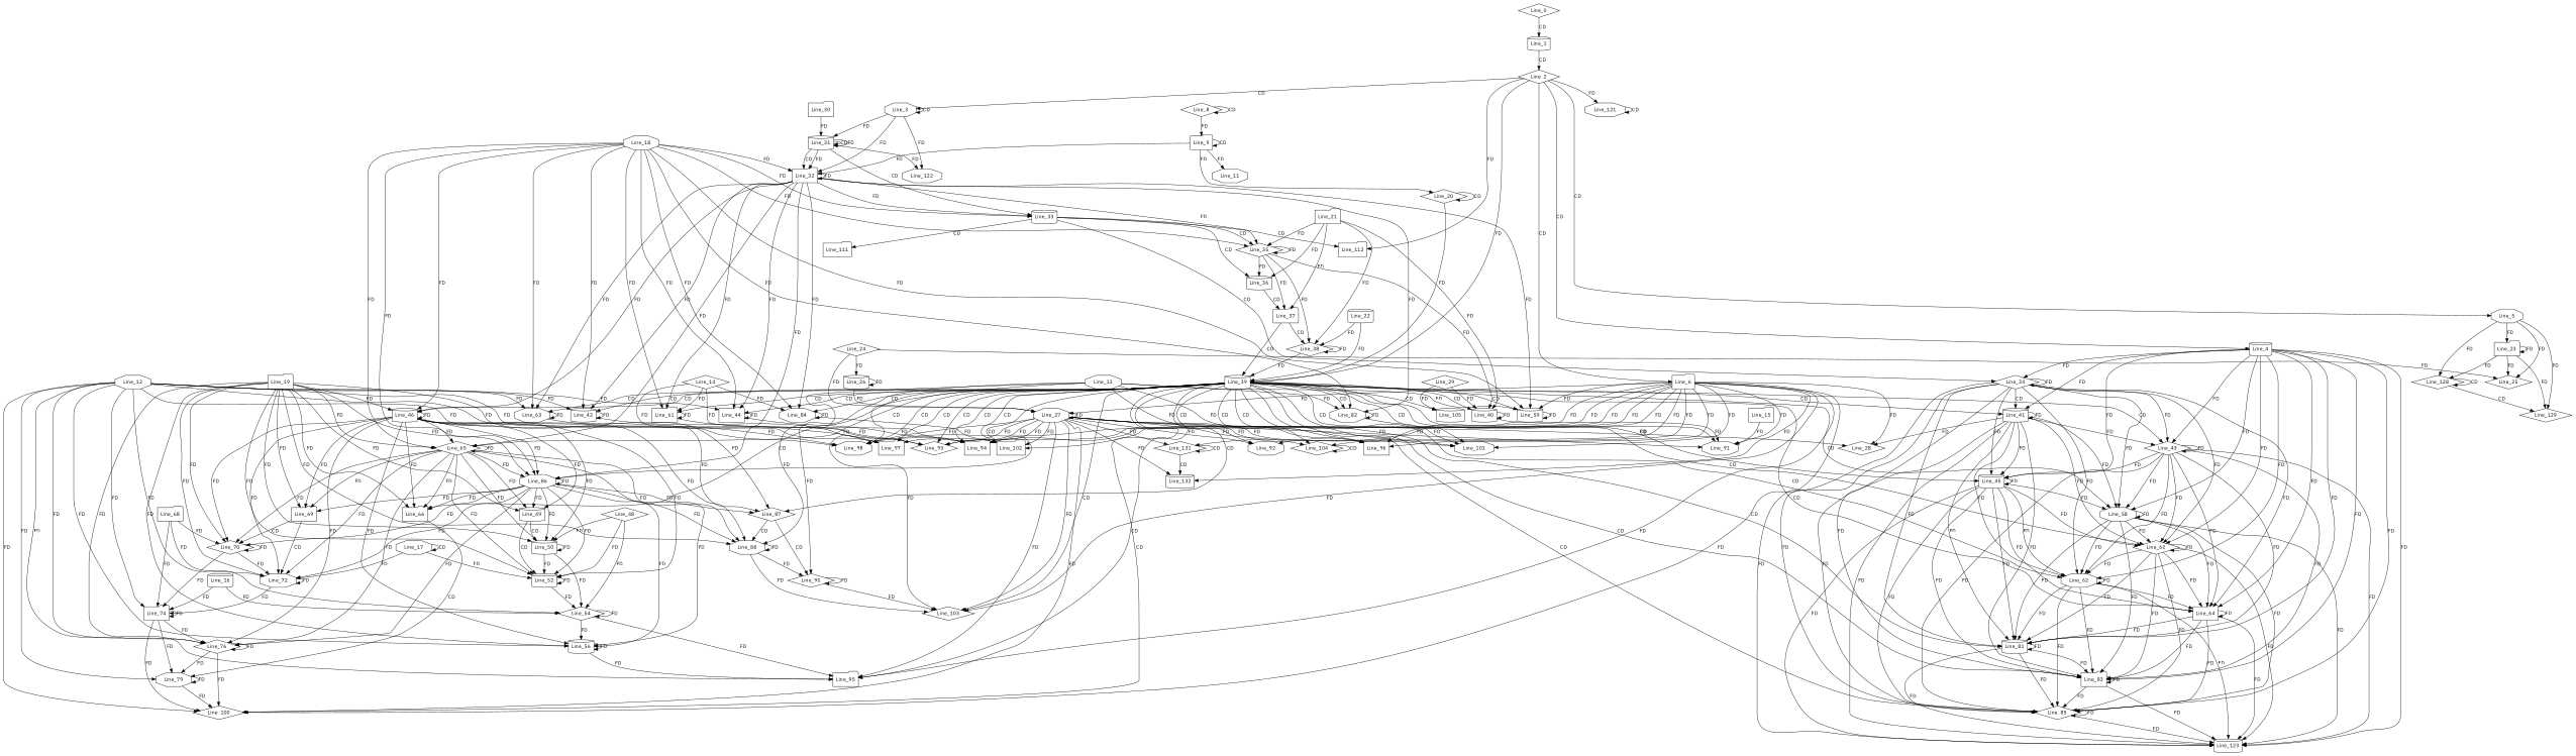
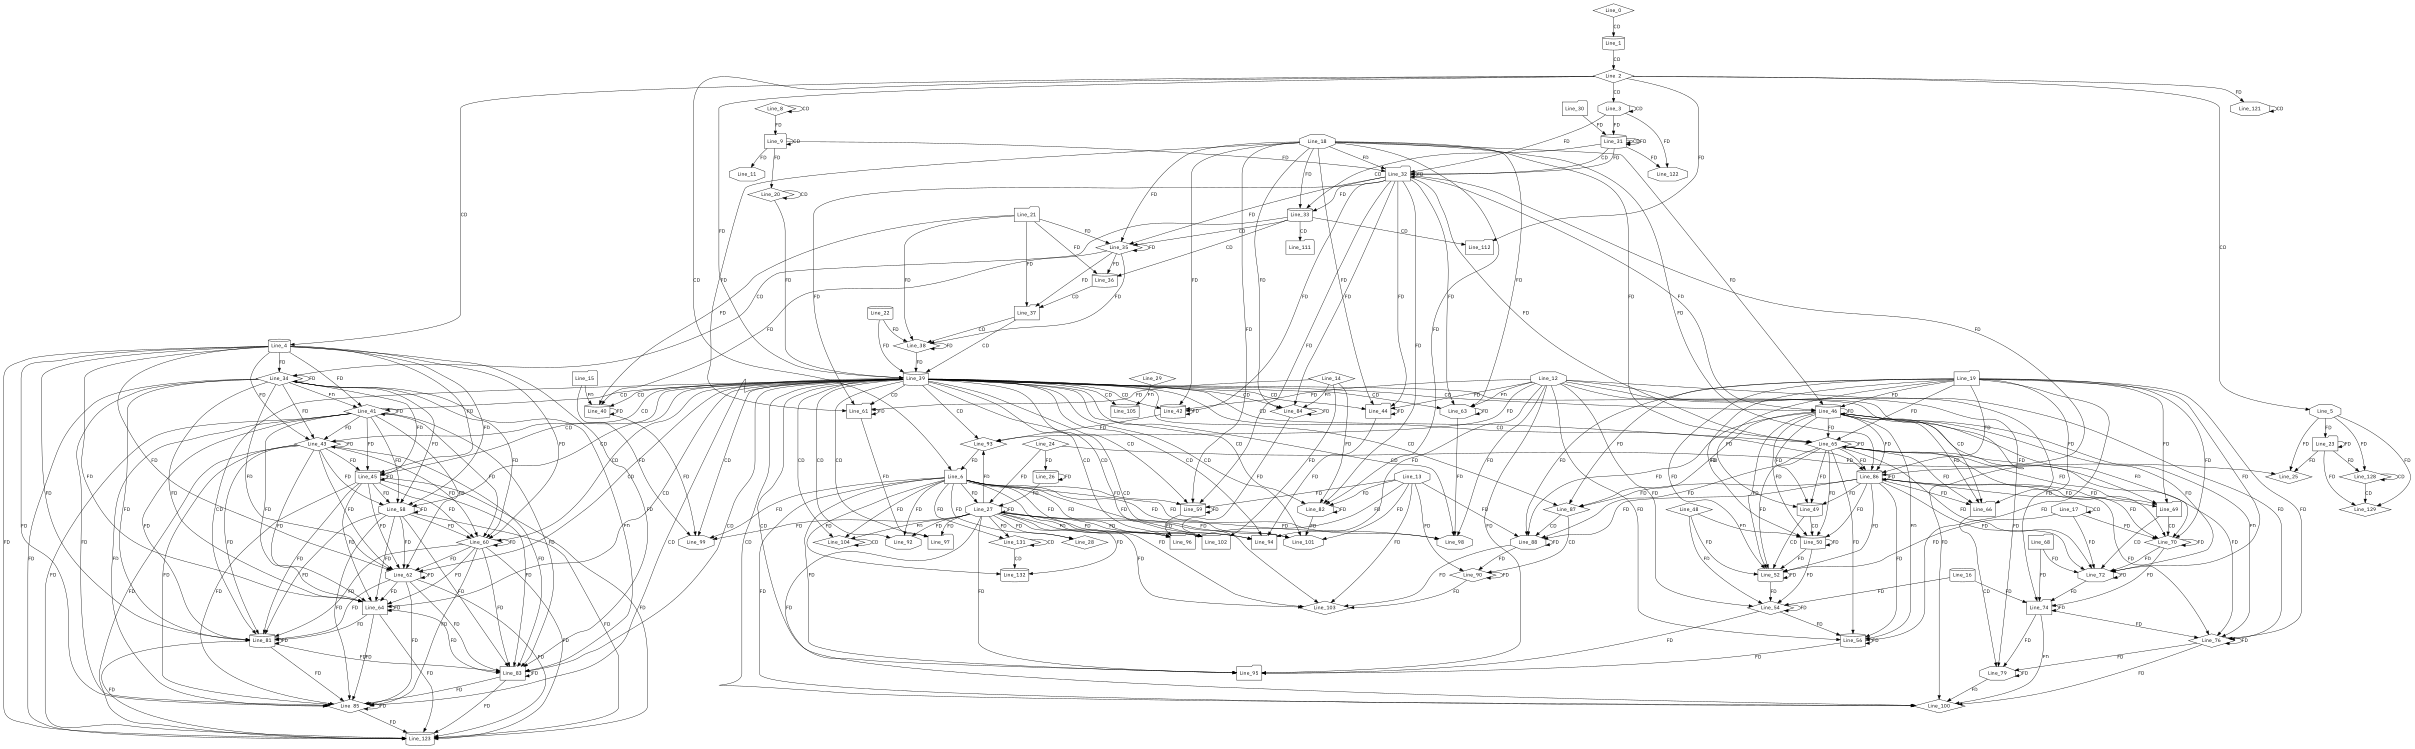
  digraph {
    fontname="IBM Plex Sans"
    node [fontname="IBM Plex Sans" shape=diamond]
    edge [fontname="IBM Plex Sans"]
    Line_1 [shape=cylinder]
    Line_0
    Line_2
    Line_3 [shape=octagon]
    Line_4 [shape=cylinder]
    Line_5 [shape=octagon]
    Line_6 [shape=folder]
    Line_39 [shape=cylinder]
    Line_112 [shape=folder]
    Line_121 [shape=octagon]
    Line_31 [shape=cylinder]
    Line_32 [shape=folder]
    Line_122 [shape=octagon]
    Line_34
-   Line_41 [shape=cylinder]
+   Line_41
    Line_43
    Line_45 [shape=cylinder]
    Line_58 [shape=octagon]
    Line_60
    Line_62 [shape=octagon]
    Line_64 [shape=folder]
    Line_81 [shape=cylinder]
    Line_83 [shape=folder]
    Line_85
    Line_123 [shape=cylinder]
    Line_23 [shape=folder]
    Line_25
    Line_128
    Line_129
    Line_27 [shape=octagon]
    Line_28
    Line_92 [shape=octagon]
    Line_93
    Line_94 [shape=folder]
    Line_95 [shape=folder]
    Line_96 [shape=folder]
    Line_98 [shape=octagon]
-   Line_99 [shape=octagon label=Line_91]
+   Line_99 [shape=octagon]
    Line_100
    Line_101 [shape=octagon]
    Line_102 [shape=folder]
    Line_103
    Line_104
    Line_131
    Line_132 [shape=cylinder]
    Line_59 [shape=cylinder]
    Line_97 [shape=folder]
    Line_42 [shape=cylinder]
    Line_44 [shape=folder]
    Line_46 [shape=cylinder]
    Line_61 [shape=folder]
    Line_63 [shape=octagon]
    Line_65
    Line_82 [shape=octagon]
-   Line_84 [shape=octagon]
-   Line_86 [shape=octagon]
+   Line_84
+   Line_86 [shape=cylinder]
    Line_40 [shape=cylinder]
    Line_66 [shape=folder]
    Line_87
    Line_105 [shape=cylinder]
    Line_33 [shape=cylinder]
    Line_35
    Line_8
    Line_9 [shape=folder]
    Line_11 [shape=octagon]
    Line_20
    Line_17 [shape=octagon]
    Line_52 [shape=cylinder]
    Line_72 [shape=octagon]
    Line_54
    Line_74 [shape=folder]
    Line_24
    Line_26 [shape=cylinder]
    Line_36 [shape=cylinder]
    Line_111 [shape=folder]
    Line_30 [shape=folder]
    Line_37 [shape=folder]
    Line_38
    Line_56 [shape=cylinder]
    Line_76
    Line_49 [shape=cylinder]
    Line_50 [shape=cylinder]
    Line_69 [shape=folder]
    Line_70
    Line_88 [shape=octagon]
    Line_18 [shape=octagon]
    Line_21 [shape=folder]
    Line_22 [shape=cylinder]
    Line_79 [shape=octagon]
    Line_90
    Line_15 [shape=folder]
    Line_12 [shape=octagon]
    Line_19 [shape=folder]
    Line_48
    Line_16 [shape=cylinder]
    Line_13 [shape=octagon]
    Line_14
    Line_68 [shape=folder]
    Line_29
    Line_1 -> Line_2 [label=CD]
    Line_0 -> Line_1 [label=CD]
    Line_2 -> Line_3 [label=CD]
    Line_2 -> Line_4 [label=CD]
    Line_2 -> Line_5 [label=CD]
    Line_2 -> Line_6 [label=CD]
    Line_2 -> Line_39 [label=FD]
    Line_2 -> Line_112 [label=FD]
    Line_2 -> Line_121 [label=FD]
    Line_3 -> Line_3 [label=CD]
    Line_3 -> Line_31 [label=FD]
    Line_3 -> Line_32 [label=FD]
    Line_3 -> Line_122 [label=FD]
    Line_4 -> Line_34 [label=FD]
    Line_4 -> Line_41 [label=FD]
    Line_4 -> Line_43 [label=FD]
    Line_4 -> Line_45 [label=FD]
    Line_4 -> Line_58 [label=FD]
    Line_4 -> Line_60 [label=FD]
    Line_4 -> Line_62 [label=FD]
    Line_4 -> Line_64 [label=FD]
    Line_4 -> Line_81 [label=FD]
    Line_4 -> Line_83 [label=FD]
    Line_4 -> Line_85 [label=FD]
    Line_4 -> Line_123 [label=FD]
    Line_5 -> Line_23 [label=FD]
    Line_5 -> Line_25 [label=FD]
    Line_5 -> Line_128 [label=FD]
    Line_5 -> Line_129 [label=FD]
    Line_6 -> Line_27 [label=FD]
    Line_6 -> Line_28 [label=FD]
    Line_6 -> Line_92 [label=FD]
-   Line_6 -> Line_93 [label=FD]
+   Line_93 -> Line_6 [label=FD]
    Line_6 -> Line_94 [label=FD]
    Line_6 -> Line_95 [label=FD]
    Line_6 -> Line_96 [label=FD]
    Line_6 -> Line_98 [label=FD]
    Line_6 -> Line_99 [label=FD]
    Line_6 -> Line_100 [label=FD]
    Line_6 -> Line_101 [label=FD]
    Line_6 -> Line_102 [label=FD]
    Line_6 -> Line_103 [label=FD]
    Line_6 -> Line_104 [label=FD]
    Line_6 -> Line_131 [label=FD]
    Line_6 -> Line_132 [label=FD]
    Line_6 -> Line_59 [label=FD]
    Line_39 -> Line_41 [label=CD]
    Line_39 -> Line_43 [label=CD]
    Line_39 -> Line_45 [label=CD]
    Line_39 -> Line_58 [label=CD]
    Line_39 -> Line_60 [label=CD]
    Line_39 -> Line_62 [label=CD]
    Line_39 -> Line_64 [label=CD]
    Line_39 -> Line_81 [label=CD]
    Line_39 -> Line_83 [label=CD]
    Line_39 -> Line_85 [label=CD]
    Line_39 -> Line_92 [label=CD]
    Line_39 -> Line_93 [label=CD]
    Line_39 -> Line_94 [label=CD]
    Line_39 -> Line_95 [label=CD]
    Line_39 -> Line_96 [label=CD]
    Line_39 -> Line_98 [label=CD]
    Line_39 -> Line_99 [label=CD]
    Line_39 -> Line_100 [label=CD]
    Line_39 -> Line_101 [label=CD]
    Line_39 -> Line_102 [label=CD]
    Line_39 -> Line_103 [label=CD]
    Line_39 -> Line_104 [label=CD]
    Line_39 -> Line_59 [label=CD]
    Line_39 -> Line_97 [label=CD]
    Line_39 -> Line_42 [label=CD]
    Line_39 -> Line_44 [label=CD]
    Line_39 -> Line_46 [label=CD]
    Line_39 -> Line_61 [label=CD]
    Line_39 -> Line_63 [label=CD]
    Line_39 -> Line_65 [label=CD]
    Line_39 -> Line_82 [label=CD]
    Line_39 -> Line_84 [label=CD]
    Line_39 -> Line_86 [label=CD]
    Line_39 -> Line_40 [label=CD]
    Line_39 -> Line_66 [label=CD]
    Line_39 -> Line_87 [label=CD]
    Line_39 -> Line_105 [label=CD]
    Line_121 -> Line_121 [label=CD]
    Line_31 -> Line_31 [label=CD]
    Line_31 -> Line_31 [label=FD]
    Line_31 -> Line_32 [label=CD]
    Line_31 -> Line_32 [label=FD]
    Line_31 -> Line_122 [label=FD]
    Line_31 -> Line_33 [label=CD]
    Line_32 -> Line_32 [label=FD]
    Line_32 -> Line_59 [label=FD]
    Line_32 -> Line_42 [label=FD]
    Line_32 -> Line_44 [label=FD]
    Line_32 -> Line_46 [label=FD]
    Line_32 -> Line_61 [label=FD]
    Line_32 -> Line_63 [label=FD]
    Line_32 -> Line_65 [label=FD]
    Line_32 -> Line_82 [label=FD]
    Line_32 -> Line_84 [label=FD]
    Line_32 -> Line_86 [label=FD]
    Line_32 -> Line_33 [label=FD]
    Line_32 -> Line_35 [label=FD]
    Line_34 -> Line_34 [label=FD]
-   Line_34 -> Line_41 [label=CD]
+   Line_34 -> Line_41 [label=FD]
    Line_34 -> Line_43 [label=FD]
    Line_34 -> Line_45 [label=FD]
    Line_34 -> Line_58 [label=FD]
    Line_34 -> Line_60 [label=FD]
    Line_34 -> Line_62 [label=FD]
    Line_34 -> Line_64 [label=FD]
    Line_34 -> Line_81 [label=FD]
    Line_34 -> Line_83 [label=FD]
    Line_34 -> Line_85 [label=FD]
    Line_34 -> Line_123 [label=FD]
    Line_41 -> Line_41 [label=FD]
    Line_41 -> Line_43 [label=FD]
    Line_41 -> Line_45 [label=FD]
    Line_41 -> Line_58 [label=FD]
    Line_41 -> Line_60 [label=FD]
    Line_41 -> Line_62 [label=FD]
-   Line_41 -> Line_28 [label=FD]
+   Line_41 -> Line_64 [label=FD]
    Line_41 -> Line_81 [label=FD]
    Line_41 -> Line_83 [label=FD]
    Line_41 -> Line_85 [label=FD]
    Line_41 -> Line_123 [label=FD]
    Line_43 -> Line_43 [label=FD]
    Line_43 -> Line_45 [label=FD]
    Line_43 -> Line_58 [label=FD]
    Line_43 -> Line_60 [label=FD]
    Line_43 -> Line_62 [label=FD]
    Line_43 -> Line_64 [label=FD]
    Line_43 -> Line_81 [label=FD]
    Line_43 -> Line_83 [label=FD]
    Line_43 -> Line_85 [label=FD]
    Line_43 -> Line_123 [label=FD]
    Line_45 -> Line_45 [label=FD]
    Line_45 -> Line_58 [label=FD]
    Line_45 -> Line_60 [label=FD]
    Line_45 -> Line_62 [label=FD]
    Line_45 -> Line_64 [label=FD]
    Line_45 -> Line_81 [label=FD]
    Line_45 -> Line_83 [label=FD]
    Line_45 -> Line_85 [label=FD]
    Line_45 -> Line_123 [label=FD]
    Line_58 -> Line_58 [label=FD]
    Line_58 -> Line_60 [label=FD]
    Line_58 -> Line_62 [label=FD]
    Line_58 -> Line_64 [label=FD]
    Line_58 -> Line_81 [label=FD]
    Line_58 -> Line_83 [label=FD]
    Line_58 -> Line_85 [label=FD]
    Line_58 -> Line_123 [label=FD]
    Line_60 -> Line_60 [label=FD]
    Line_60 -> Line_62 [label=FD]
    Line_60 -> Line_64 [label=FD]
    Line_60 -> Line_81 [label=FD]
    Line_60 -> Line_83 [label=FD]
    Line_60 -> Line_85 [label=FD]
    Line_60 -> Line_123 [label=FD]
    Line_62 -> Line_62 [label=FD]
    Line_62 -> Line_64 [label=FD]
    Line_62 -> Line_81 [label=FD]
    Line_62 -> Line_83 [label=FD]
    Line_62 -> Line_85 [label=FD]
    Line_62 -> Line_123 [label=FD]
    Line_64 -> Line_64 [label=FD]
    Line_64 -> Line_81 [label=FD]
    Line_64 -> Line_83 [label=FD]
    Line_64 -> Line_85 [label=FD]
    Line_64 -> Line_123 [label=FD]
    Line_81 -> Line_81 [label=FD]
    Line_81 -> Line_83 [label=FD]
    Line_81 -> Line_85 [label=FD]
    Line_81 -> Line_123 [label=FD]
    Line_83 -> Line_83 [label=FD]
    Line_83 -> Line_85 [label=FD]
    Line_83 -> Line_123 [label=FD]
    Line_85 -> Line_85 [label=FD]
    Line_85 -> Line_123 [label=FD]
    Line_23 -> Line_23 [label=FD]
    Line_23 -> Line_25 [label=FD]
    Line_23 -> Line_128 [label=FD]
    Line_23 -> Line_129 [label=FD]
    Line_128 -> Line_128 [label=CD]
    Line_128 -> Line_129 [label=CD]
    Line_27 -> Line_27 [label=FD]
    Line_27 -> Line_28 [label=FD]
    Line_27 -> Line_92 [label=FD]
    Line_27 -> Line_93 [label=FD]
    Line_27 -> Line_94 [label=FD]
    Line_27 -> Line_95 [label=FD]
    Line_27 -> Line_96 [label=FD]
    Line_27 -> Line_98 [label=FD]
    Line_27 -> Line_99 [label=FD]
    Line_27 -> Line_100 [label=FD]
    Line_27 -> Line_101 [label=FD]
    Line_27 -> Line_102 [label=FD]
    Line_27 -> Line_103 [label=FD]
    Line_27 -> Line_104 [label=FD]
    Line_27 -> Line_131 [label=FD]
    Line_27 -> Line_132 [label=FD]
    Line_27 -> Line_97 [label=FD]
    Line_104 -> Line_104 [label=CD]
    Line_131 -> Line_131 [label=CD]
    Line_131 -> Line_132 [label=CD]
    Line_59 -> Line_96 [label=FD]
    Line_59 -> Line_59 [label=FD]
    Line_42 -> Line_93 [label=FD]
    Line_42 -> Line_42 [label=FD]
    Line_44 -> Line_94 [label=FD]
    Line_44 -> Line_44 [label=FD]
    Line_46 -> Line_46 [label=FD]
    Line_46 -> Line_65 [label=FD]
    Line_46 -> Line_86 [label=FD]
    Line_46 -> Line_66 [label=FD]
    Line_46 -> Line_87 [label=FD]
    Line_46 -> Line_52 [label=FD]
    Line_46 -> Line_72 [label=FD]
    Line_46 -> Line_56 [label=FD]
    Line_46 -> Line_76 [label=FD]
    Line_46 -> Line_49 [label=FD]
    Line_46 -> Line_50 [label=FD]
    Line_46 -> Line_69 [label=FD]
    Line_46 -> Line_70 [label=FD]
    Line_46 -> Line_88 [label=FD]
    Line_61 -> Line_97 [label=FD]
    Line_61 -> Line_61 [label=FD]
    Line_63 -> Line_98 [label=FD]
    Line_63 -> Line_63 [label=FD]
    Line_65 -> Line_65 [label=FD]
    Line_65 -> Line_86 [label=FD]
    Line_65 -> Line_66 [label=FD]
    Line_65 -> Line_52 [label=FD]
    Line_65 -> Line_72 [label=FD]
    Line_65 -> Line_56 [label=FD]
    Line_65 -> Line_76 [label=FD]
    Line_65 -> Line_49 [label=FD]
    Line_65 -> Line_50 [label=FD]
    Line_65 -> Line_69 [label=FD]
    Line_65 -> Line_70 [label=FD]
    Line_65 -> Line_88 [label=FD]
    Line_82 -> Line_101 [label=FD]
    Line_82 -> Line_82 [label=FD]
    Line_84 -> Line_102 [label=FD]
    Line_84 -> Line_84 [label=FD]
    Line_86 -> Line_86 [label=FD]
    Line_86 -> Line_66 [label=FD]
    Line_86 -> Line_87 [label=FD]
    Line_86 -> Line_52 [label=FD]
    Line_86 -> Line_72 [label=FD]
    Line_86 -> Line_56 [label=FD]
    Line_86 -> Line_76 [label=FD]
    Line_86 -> Line_49 [label=FD]
    Line_86 -> Line_50 [label=FD]
    Line_86 -> Line_69 [label=FD]
    Line_86 -> Line_70 [label=FD]
    Line_86 -> Line_88 [label=FD]
    Line_40 -> Line_99 [label=FD]
    Line_40 -> Line_40 [label=FD]
    Line_66 -> Line_79 [label=CD]
    Line_87 -> Line_88 [label=CD]
    Line_87 -> Line_90 [label=CD]
    Line_33 -> Line_112 [label=CD]
    Line_33 -> Line_34 [label=CD]
    Line_33 -> Line_35 [label=CD]
    Line_33 -> Line_36 [label=CD]
    Line_33 -> Line_111 [label=CD]
    Line_35 -> Line_40 [label=FD]
    Line_35 -> Line_35 [label=FD]
    Line_35 -> Line_36 [label=FD]
    Line_35 -> Line_37 [label=FD]
    Line_35 -> Line_38 [label=FD]
    Line_8 -> Line_8 [label=CD]
    Line_8 -> Line_9 [label=FD]
    Line_9 -> Line_32 [label=FD]
    Line_9 -> Line_9 [label=CD]
    Line_9 -> Line_11 [label=FD]
    Line_9 -> Line_20 [label=FD]
    Line_20 -> Line_39 [label=FD]
    Line_20 -> Line_20 [label=CD]
    Line_17 -> Line_17 [label=CD]
    Line_17 -> Line_52 [label=FD]
    Line_17 -> Line_72 [label=FD]
    Line_52 -> Line_52 [label=FD]
    Line_52 -> Line_54 [label=FD]
    Line_72 -> Line_72 [label=FD]
    Line_72 -> Line_74 [label=FD]
    Line_54 -> Line_95 [label=FD]
    Line_54 -> Line_54 [label=FD]
    Line_54 -> Line_56 [label=FD]
    Line_74 -> Line_100 [label=FD]
    Line_74 -> Line_74 [label=FD]
    Line_74 -> Line_76 [label=FD]
    Line_74 -> Line_79 [label=FD]
    Line_24 -> Line_25 [label=FD]
    Line_24 -> Line_27 [label=FD]
    Line_24 -> Line_26 [label=FD]
    Line_26 -> Line_27 [label=FD]
    Line_26 -> Line_26 [label=FD]
    Line_36 -> Line_37 [label=CD]
    Line_30 -> Line_31 [label=FD]
    Line_37 -> Line_39 [label=CD]
    Line_37 -> Line_38 [label=CD]
    Line_38 -> Line_39 [label=FD]
    Line_38 -> Line_38 [label=FD]
    Line_56 -> Line_95 [label=FD]
    Line_56 -> Line_56 [label=FD]
    Line_76 -> Line_100 [label=FD]
    Line_76 -> Line_76 [label=FD]
    Line_76 -> Line_79 [label=FD]
    Line_49 -> Line_52 [label=CD]
    Line_49 -> Line_50 [label=CD]
    Line_50 -> Line_52 [label=FD]
    Line_50 -> Line_54 [label=FD]
    Line_50 -> Line_50 [label=FD]
    Line_69 -> Line_72 [label=CD]
    Line_69 -> Line_70 [label=CD]
    Line_70 -> Line_72 [label=FD]
    Line_70 -> Line_74 [label=FD]
    Line_70 -> Line_70 [label=FD]
    Line_88 -> Line_103 [label=FD]
    Line_88 -> Line_88 [label=FD]
    Line_88 -> Line_90 [label=FD]
    Line_18 -> Line_32 [label=FD]
    Line_18 -> Line_59 [label=FD]
    Line_18 -> Line_42 [label=FD]
    Line_18 -> Line_44 [label=FD]
    Line_18 -> Line_46 [label=FD]
    Line_18 -> Line_61 [label=FD]
    Line_18 -> Line_63 [label=FD]
    Line_18 -> Line_65 [label=FD]
    Line_18 -> Line_82 [label=FD]
    Line_18 -> Line_84 [label=FD]
    Line_18 -> Line_86 [label=FD]
    Line_18 -> Line_33 [label=FD]
    Line_18 -> Line_35 [label=FD]
    Line_21 -> Line_40 [label=FD]
    Line_21 -> Line_35 [label=FD]
    Line_21 -> Line_36 [label=FD]
    Line_21 -> Line_37 [label=FD]
    Line_21 -> Line_38 [label=FD]
    Line_22 -> Line_39 [label=FD]
    Line_22 -> Line_38 [label=FD]
    Line_79 -> Line_100 [label=FD]
    Line_79 -> Line_79 [label=FD]
    Line_90 -> Line_103 [label=FD]
    Line_90 -> Line_90 [label=FD]
    Line_15 -> Line_99 [label=FD]
-   Line_29 -> Line_40 [label=FD]
+   Line_15 -> Line_40 [label=FD]
    Line_12 -> Line_93 [label=FD]
    Line_12 -> Line_94 [label=FD]
    Line_12 -> Line_95 [label=FD]
    Line_12 -> Line_98 [label=FD]
    Line_12 -> Line_100 [label=FD]
    Line_12 -> Line_42 [label=FD]
    Line_12 -> Line_44 [label=FD]
    Line_12 -> Line_63 [label=FD]
    Line_12 -> Line_54 [label=FD]
    Line_12 -> Line_74 [label=FD]
    Line_12 -> Line_56 [label=FD]
    Line_12 -> Line_76 [label=FD]
    Line_12 -> Line_79 [label=FD]
    Line_19 -> Line_46 [label=FD]
    Line_19 -> Line_65 [label=FD]
    Line_19 -> Line_86 [label=FD]
    Line_19 -> Line_66 [label=FD]
    Line_19 -> Line_87 [label=FD]
    Line_19 -> Line_52 [label=FD]
    Line_19 -> Line_72 [label=FD]
    Line_19 -> Line_56 [label=FD]
    Line_19 -> Line_76 [label=FD]
    Line_19 -> Line_49 [label=FD]
    Line_19 -> Line_50 [label=FD]
    Line_19 -> Line_69 [label=FD]
    Line_19 -> Line_70 [label=FD]
    Line_19 -> Line_88 [label=FD]
    Line_48 -> Line_52 [label=FD]
    Line_48 -> Line_54 [label=FD]
    Line_48 -> Line_50 [label=FD]
    Line_16 -> Line_54 [label=FD]
    Line_16 -> Line_74 [label=FD]
    Line_13 -> Line_96 [label=FD]
    Line_13 -> Line_101 [label=FD]
    Line_13 -> Line_103 [label=FD]
    Line_13 -> Line_59 [label=FD]
    Line_13 -> Line_82 [label=FD]
    Line_13 -> Line_88 [label=FD]
    Line_13 -> Line_90 [label=FD]
    Line_14 -> Line_102 [label=FD]
-   Line_14 -> Line_97 [label=FD]
+   Line_14 -> Line_82 [label=FD]
    Line_14 -> Line_61 [label=FD]
    Line_14 -> Line_84 [label=FD]
    Line_68 -> Line_72 [label=FD]
    Line_68 -> Line_74 [label=FD]
-   Line_68 -> Line_70 [label=FD]
+   Line_17 -> Line_70 [label=FD]
    Line_29 -> Line_105 [label=FD]
  }
